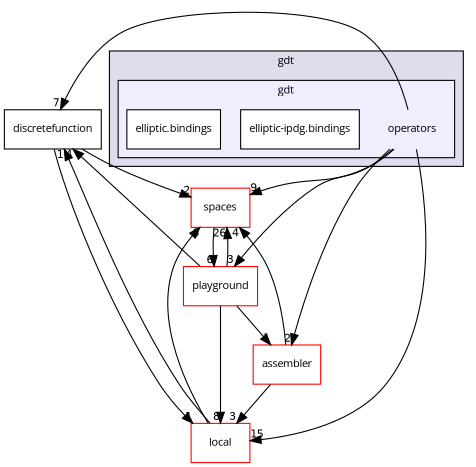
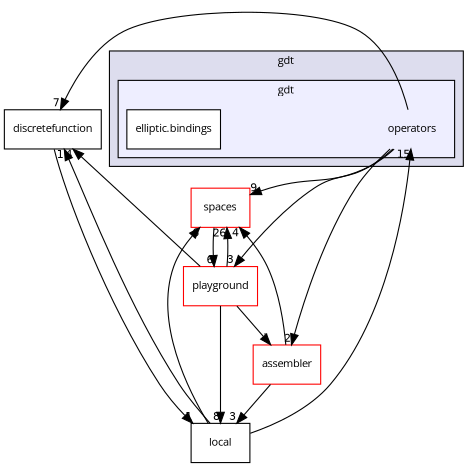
  digraph {
    compound=true
    fontname="Open Sans"
    node [fontname="Open Sans" fontsize=10 shape=box color=red fillcolor=white style=filled]
    edge [headlabel=1 labeldistance=1.5 labelfontname=Helvetica labelfontsize=10 fontname="Open Sans"]
    n1 [label=operators shape=plaintext color="" fillcolor="" style=""]
-   n2 [color=black label="elliptic-ipdg.bindings"]
    n3 [color=black label="elliptic.bindings"]
    n4 [label=discretefunction color="" fillcolor="" style=""]
    n5 [label=playground]
    n6 [label=spaces]
    n7 [label=assembler]
-   n8 [label=local]
+   n8 [color=black label=local]
    subgraph cluster_1 {
      bgcolor="#ddddee"
      fontsize=10
      label=gdt
      pencolor=black
      subgraph cluster_2 {
        bgcolor="#eeeeff"
        fontsize=10
        pencolor=black
        n1
-       n2
        n3
      }
    }
    n1 -> n4 [headlabel=7]
    n1 -> n5 [headlabel=3]
    n1 -> n6 [headlabel=9]
    n1 -> n7 [headlabel=2]
-   n1 -> n8 [headlabel=15]
-   n4 -> n6 [headlabel=2]
+   n8 -> n1 [headlabel=15]
    n4 -> n8
    n5 -> n4 [headlabel=4]
    n5 -> n6 [headlabel=26]
    n5 -> n7
    n5 -> n8 [headlabel=8]
    n6 -> n5 [headlabel=6]
    n7 -> n6 [headlabel=4]
    n7 -> n8 [headlabel=3]
    n8 -> n4
    n8 -> n6 [headlabel=6]
  }
